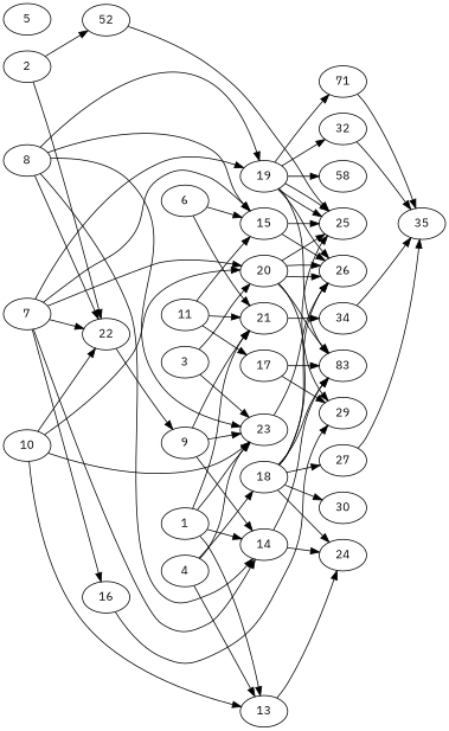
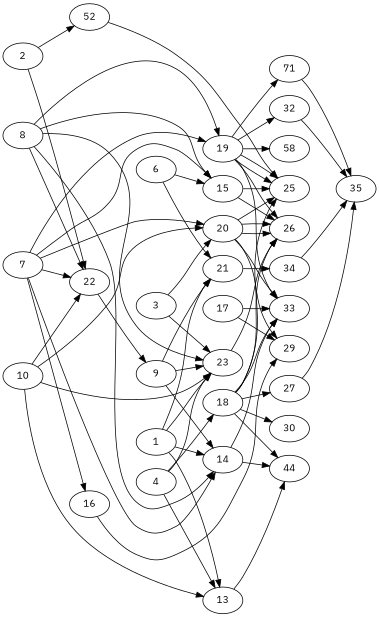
  digraph {
    fontname="IBM Plex Sans"
    rankdir=LR
    node [alpha=0.17 fontname="IBM Plex Sans"]
    edge [fontname="IBM Plex Sans"]
    1 [alpha=0.07 expect_size=37229568]
    13 [expect_size=12270592]
    14 [alpha=0.12 expect_size=6197248]
    21 [alpha=0.03 expect_size=11235328]
    23 [alpha=0.10 expect_size=25291776]
-   24 [alpha=0.11 expect_size=17832960]
-   33 [alpha=0.19 expect_size=45690880 label=83]
+   24 [alpha=0.11 expect_size=17832960 label=44]
+   33 [alpha=0.19 expect_size=45690880]
    34 [alpha=0.10 expect_size=22452224]
    26 [alpha=0.06 expect_size=16138240]
    35 [alpha=0.01 expect_size=48814080]
    2 [alpha=0.08 expect_size=32580608]
    n12 [alpha=0.09 expect_size=41032704 label=52]
    22 [alpha=0.14 expect_size=52377600]
    25 [alpha=0.18 expect_size=46862336]
    17 [alpha=0.18 expect_size=18825216]
    29 [alpha=0.01 expect_size=48591872]
    9 [alpha=0.11 expect_size=41883648]
    3 [expect_size=16914432]
    20 [alpha=0.04 expect_size=26763264]
    4 [alpha=0.18 expect_size=17133568]
    18 [alpha=0.02 expect_size=50316288]
    27 [alpha=0.08 expect_size=48465920]
    30 [alpha=0.06 expect_size=43379712]
-   5 [alpha=0.03 expect_size=20098048]
    6 [alpha=0.04 expect_size=52242432]
    15 [alpha=0.07 expect_size=49436672]
    7 [alpha=0.13 expect_size=40226816]
    16 [alpha=0.14 expect_size=8628224]
    19 [alpha=0.18 expect_size=47428608]
    n30 [expect_size=42715136 label=58]
    n31 [alpha=0.19 expect_size=52066304 label=71]
    32 [alpha=0.07 expect_size=12266496]
    8 [alpha=0.19 expect_size=21424128]
    10 [alpha=0.13 expect_size=6487040]
-   11 [expect_size=24293376]
    1 -> 13
    1 -> 14
    1 -> 21
    1 -> 23
    13 -> 24
    14 -> 24
    14 -> 33
    21 -> 34
    23 -> 26
    34 -> 35
    2 -> n12
    2 -> 22
    n12 -> 25
    22 -> 9
    17 -> 33
    17 -> 29
    9 -> 14
    9 -> 21
    9 -> 23
    3 -> 23
    3 -> 20
    20 -> 33
    20 -> 26
    20 -> 26
    20 -> 25
    20 -> 29
    4 -> 13
    4 -> 23
    4 -> 18
    18 -> 24
    18 -> 33
    18 -> 26
    18 -> 25
    18 -> 27
    18 -> 30
    27 -> 35
    6 -> 21
    6 -> 15
    15 -> 26
    15 -> 25
    7 -> 14
    7 -> 22
    7 -> 20
    7 -> 15
    7 -> 16
    7 -> 19
    16 -> 29
    19 -> 33
    19 -> 26
    19 -> 25
    19 -> 25
    19 -> n30
    19 -> n31
    19 -> 32
    n31 -> 35
    32 -> 35
    8 -> 14
    8 -> 23
    8 -> 22
    8 -> 15
    8 -> 19
    10 -> 13
    10 -> 23
    10 -> 22
    10 -> 20
-   11 -> 21
-   11 -> 17
-   11 -> 15
  }
